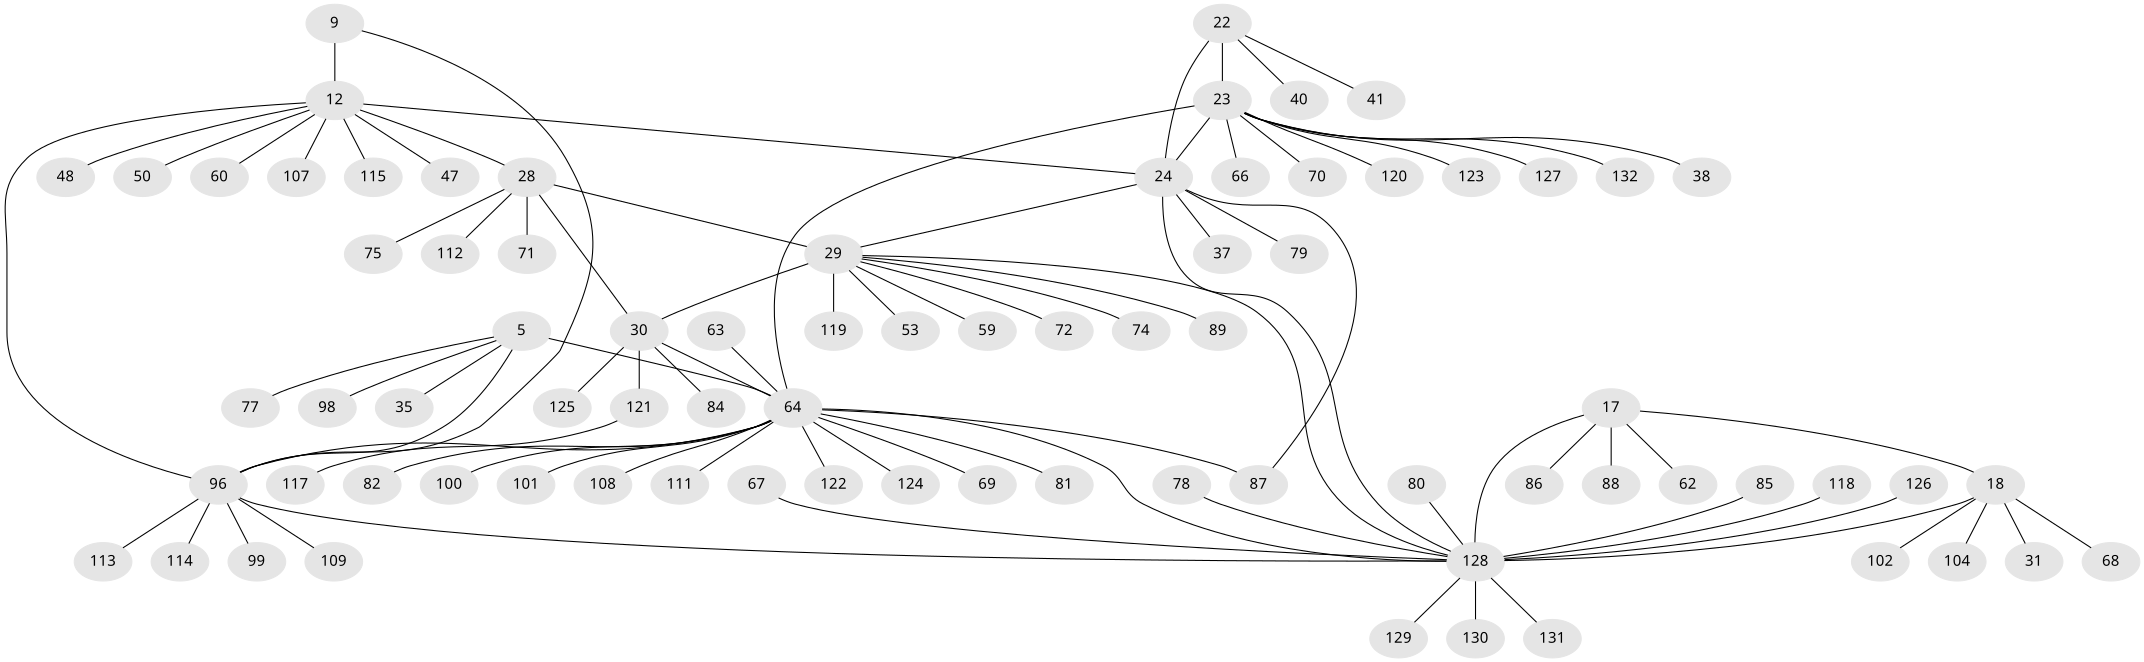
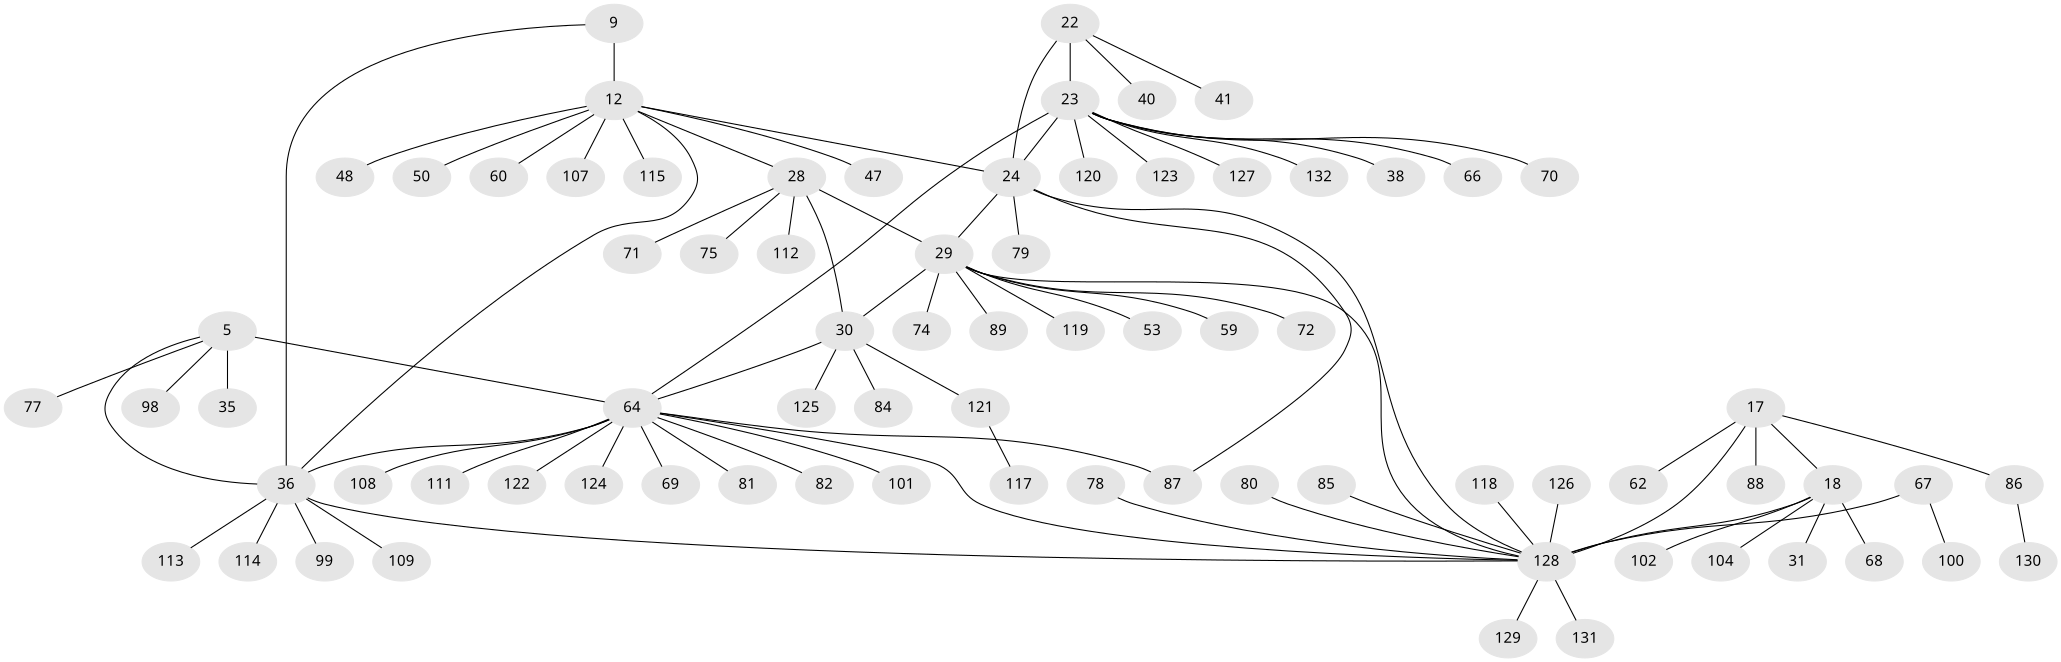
  graph {
    fontname="Noto Sans"
    node [color=gray90 fontname="Noto Sans" style=filled]
    edge [fontname="Noto Sans"]
    5 [super="+1"]
    35
    64 [super="+57+58"]
    77
-   96 [super="+61+73+90+94"]
+   96 [super="+61+73+90+94" label=36]
    98
    128 [super="+16+56"]
    87
    69
    81
    82
    100
    101
    108 [super="+44"]
    111
    122
    124
    99
    109 [super="+106"]
    113
    114
    9 [super="+8"]
    12 [super="+10+11"]
    24 [super="+20"]
    28 [super="+26"]
    47
    48
    50
    60
    107
    115
    29 [super="+27"]
-   37
    79
    30 [super="+25"]
    71
    n37 [label=75]
    112
    17 [super="+15"]
    18 [super="+14"]
    62
    86
    88
    31
    68
    102 [super="+91"]
    104 [super="+65"]
    129
    130
    131
    22 [super="+21"]
    23 [super="+19"]
    40
    41
    38
    66
    70
    120
    123 [super="+32"]
    127 [super="+76+92+97+105+110+116"]
    132
    53
    59
    72
    74
    89
    119 [super="+83"]
    84
    121
    125
    117 [super="+54"]
-   63
    67
    78
    80
    85
    118
    126
    5 -- 35
    5 -- 64 [weight=8]
    5 -- 77
    5 -- 96
    5 -- 98
    64 -- 96
    64 -- 128 [weight=2]
    64 -- 87
    64 -- 69
    64 -- 81
    64 -- 82
-   64 -- 100
+   67 -- 100
    64 -- 101
    64 -- 108
    64 -- 111
    64 -- 122
    64 -- 124
    96 -- 128 [weight=2]
    96 -- 99
    96 -- 109
    96 -- 113
    96 -- 114
    128 -- 129
-   128 -- 130
+   86 -- 130
    128 -- 131
    9 -- 96 [weight=3]
    9 -- 12 [weight=6]
    12 -- 96 [weight=3]
    12 -- 24
    12 -- 28
    12 -- 47
    12 -- 48
    12 -- 50
    12 -- 60
    12 -- 107
    12 -- 115
    24 -- 128
    24 -- 87
    24 -- 29
-   24 -- 37
    24 -- 79
    28 -- 29 [weight=4]
    28 -- 30 [weight=4]
    28 -- 71
    28 -- n37
    28 -- 112
    29 -- 128
    29 -- 30 [weight=4]
    29 -- 53
    29 -- 59
    29 -- 72
    29 -- 74
    29 -- 89
    29 -- 119
    30 -- 64 [weight=2]
    30 -- 84
    30 -- 121
    30 -- 125
    17 -- 128 [weight=4]
    17 -- 18 [weight=4]
    17 -- 62
    17 -- 86
    17 -- 88
    18 -- 128 [weight=4]
    18 -- 31
    18 -- 68
    18 -- 102
    18 -- 104
    22 -- 24 [weight=4]
    22 -- 23 [weight=4]
    22 -- 40
    22 -- 41
    23 -- 64
    23 -- 24 [weight=4]
    23 -- 38
    23 -- 66
    23 -- 70
    23 -- 120
    23 -- 123
    23 -- 127
    23 -- 132
    121 -- 117
-   63 -- 64
    67 -- 128
    78 -- 128
    80 -- 128
    85 -- 128
    118 -- 128
    126 -- 128
  }
